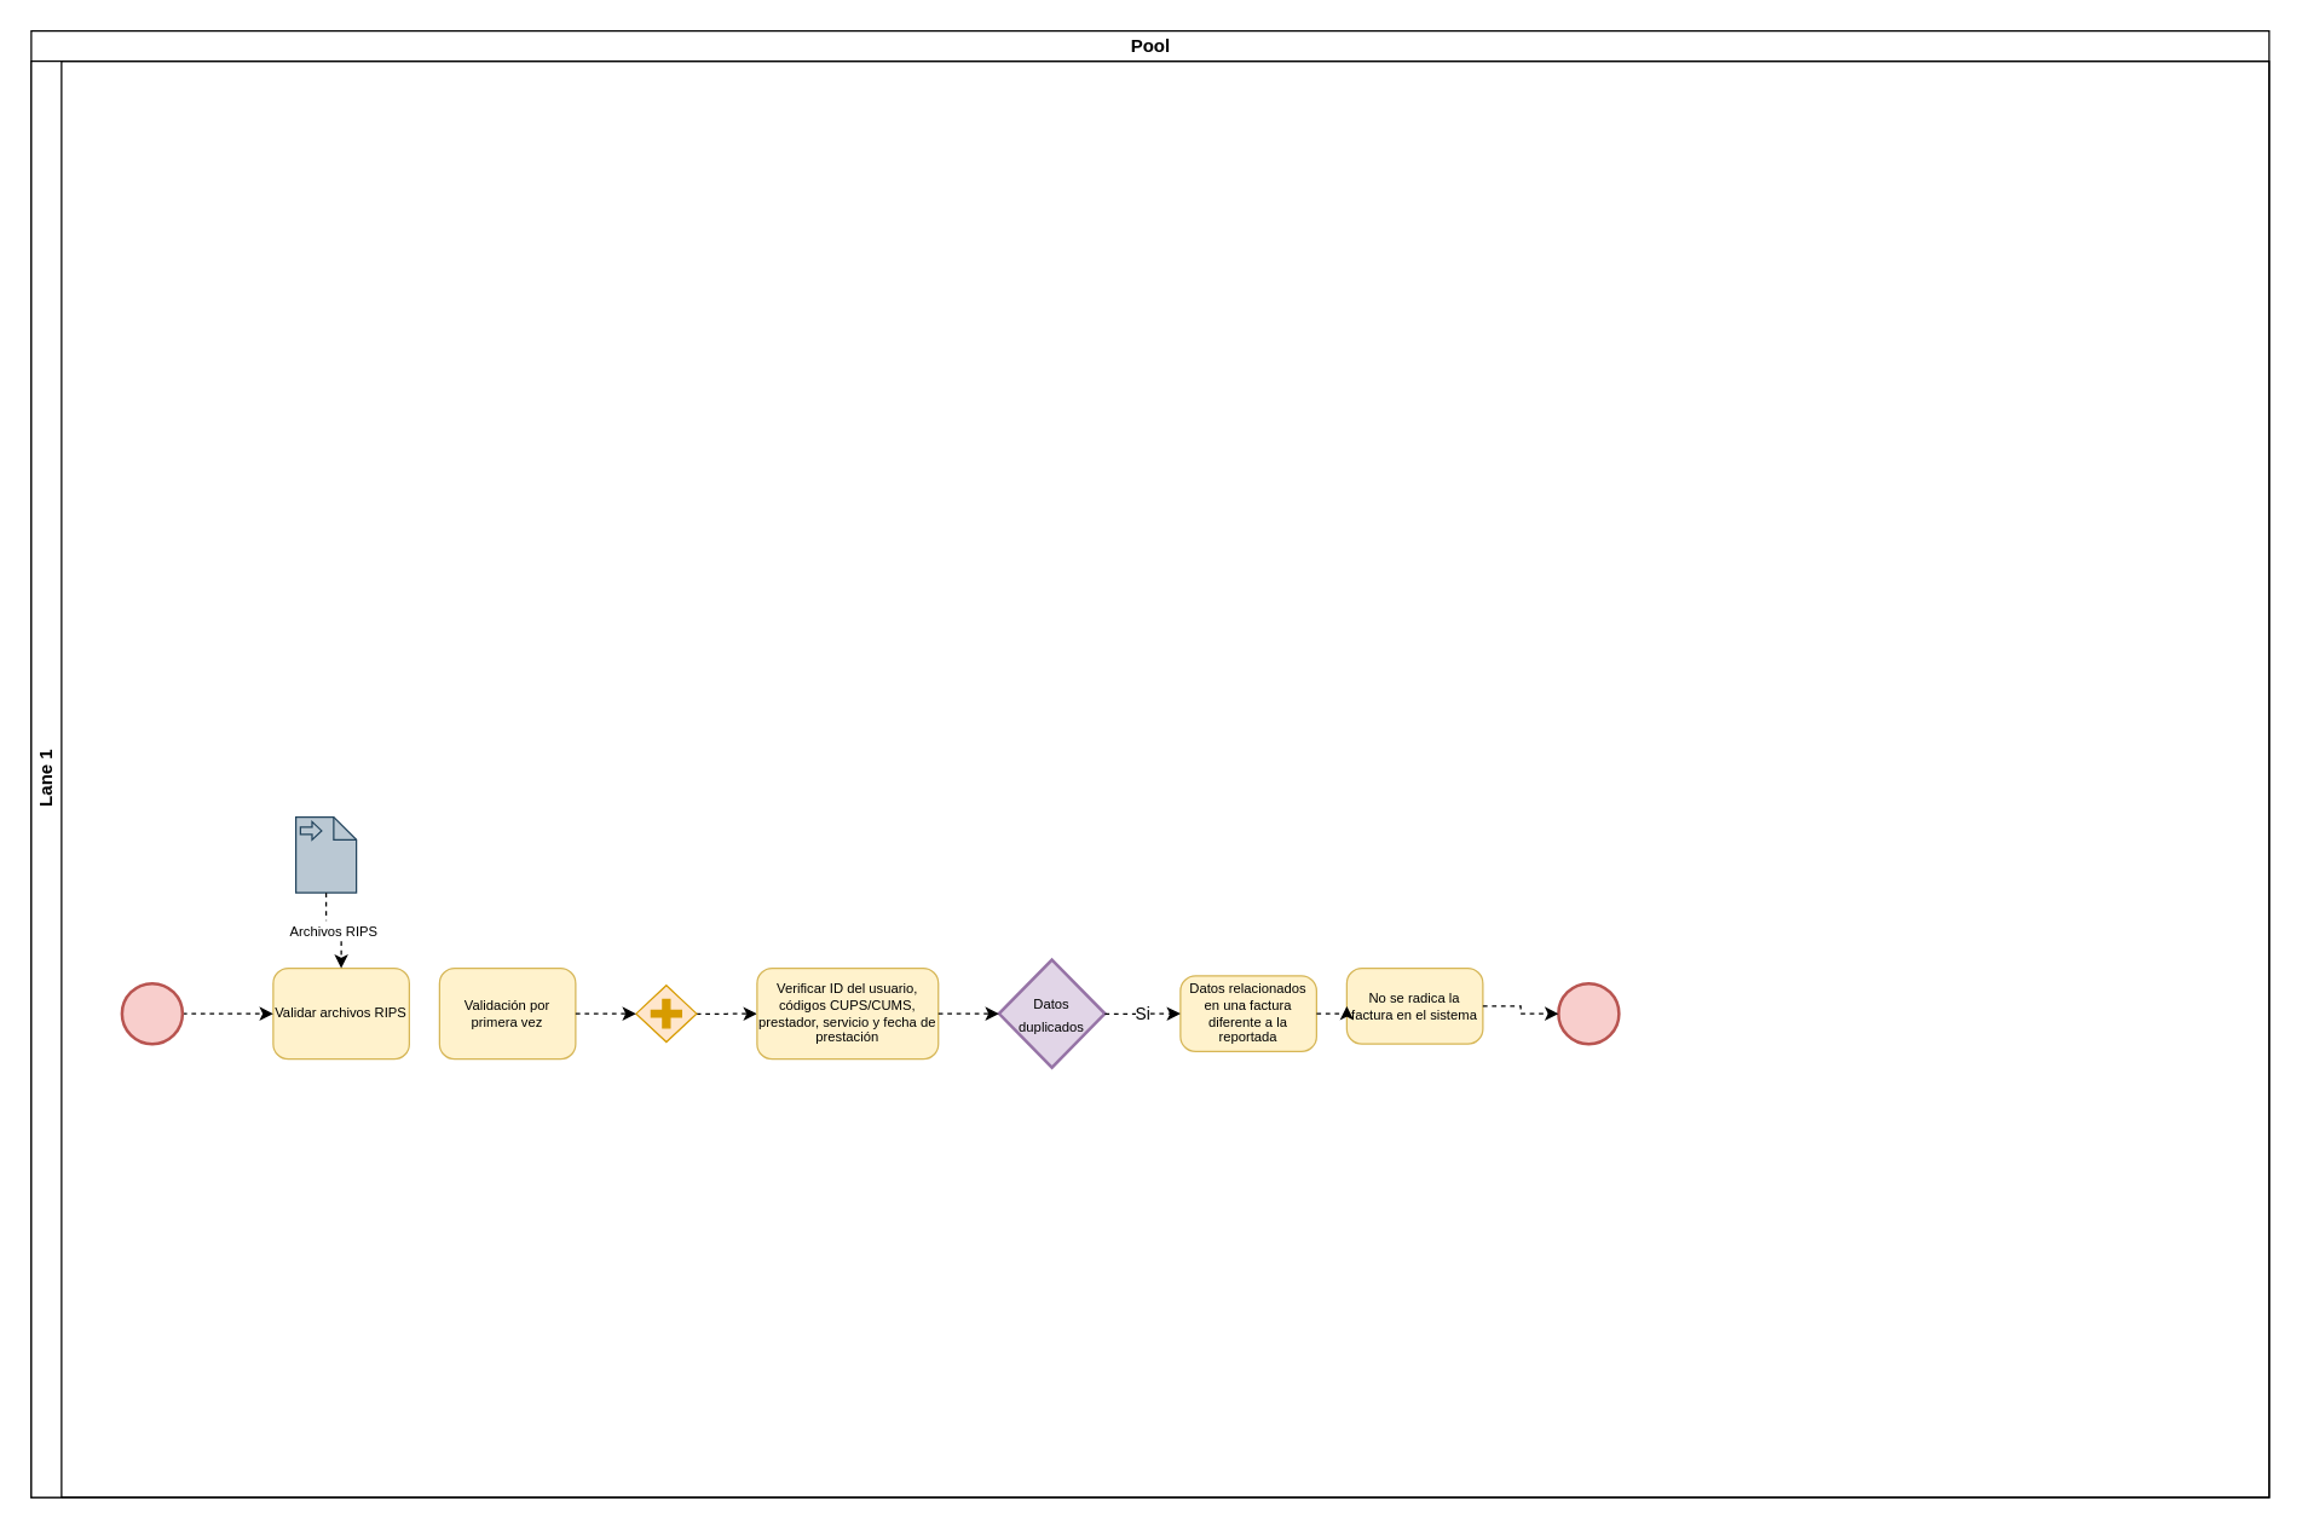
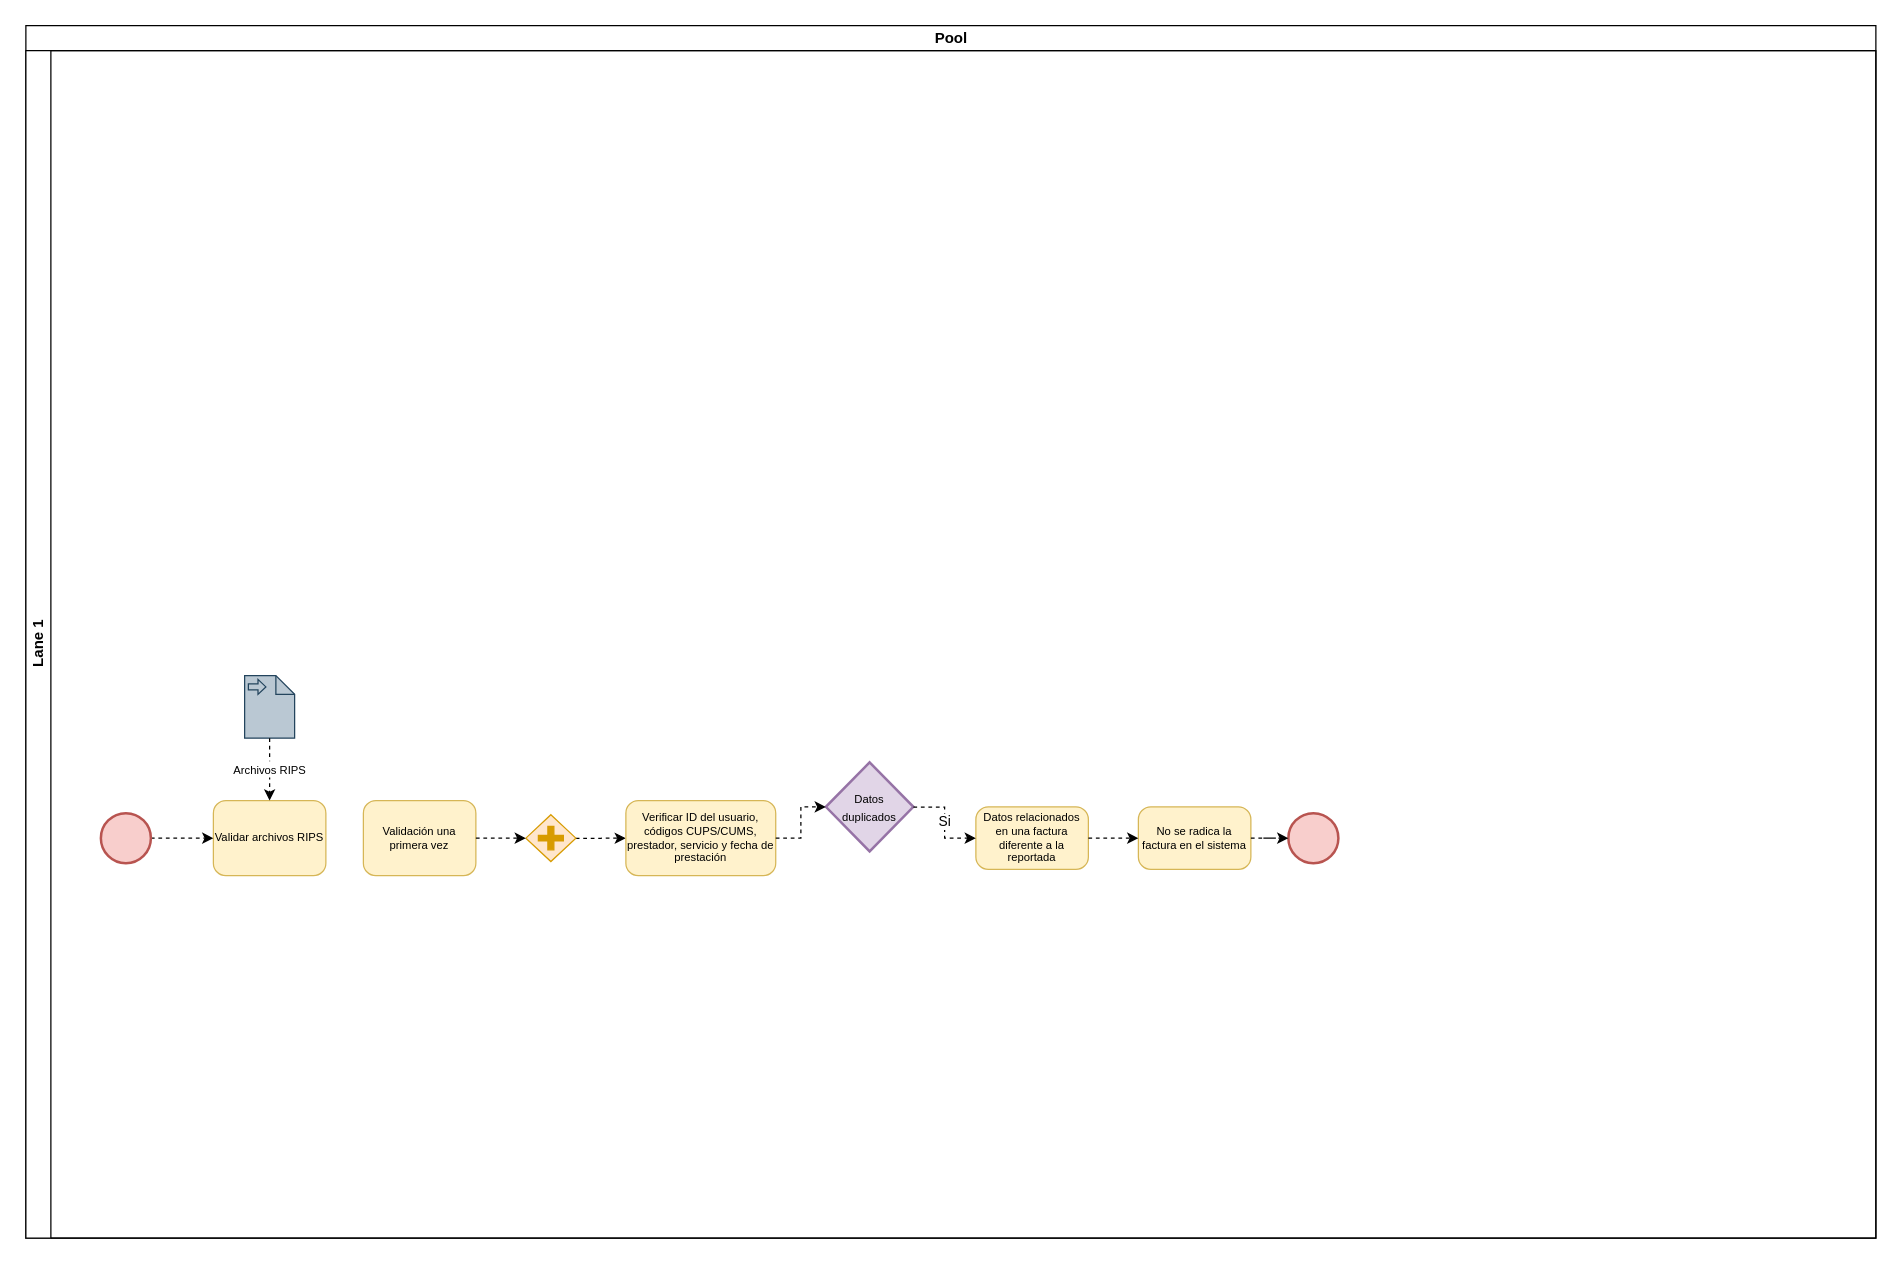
  <mxCell id="0" />
  <mxCell id="1" parent="0" />
  <mxCell id="2" value="Pool" style="swimlane;childLayout=stackLayout;resizeParent=1;resizeParentMax=0;horizontal=1;startSize=20;horizontalStack=0;html=1;" parent="1" vertex="1"><mxGeometry x="20" y="20" width="1480" height="970" as="geometry" /></mxCell>
  <mxCell id="3" value="Lane 1" style="swimlane;startSize=20;horizontal=0;html=1;" parent="2" vertex="1"><mxGeometry y="20" width="1480" height="950" as="geometry" /></mxCell>
  <mxCell id="4" value="" style="strokeWidth=2;html=1;shape=mxgraph.flowchart.start_2;whiteSpace=wrap;fillColor=#f8cecc;strokeColor=#b85450;" parent="3" vertex="1"><mxGeometry x="1010" y="610" width="40" height="40" as="geometry" /></mxCell>
- <mxCell id="5" value="Validar archivos RIPS" style="points=[[0.25,0,0],[0.5,0,0],[0.75,0,0],[1,0.25,0],[1,0.5,0],[1,0.75,0],[0.75,1,0],[0.5,1,0],[0.25,1,0],[0,0.75,0],[0,0.5,0],[0,0.25,0]];shape=mxgraph.bpmn.task;whiteSpace=wrap;rectStyle=rounded;size=10;html=1;taskMarker=abstract;fontSize=9;fillColor=#fff2cc;strokeColor=#d6b656;" parent="3" vertex="1"><mxGeometry x="160" y="600" width="90" height="60" as="geometry" /></mxCell>
+ <mxCell id="5" value="Validar archivos RIPS" style="points=[[0.25,0,0],[0.5,0,0],[0.75,0,0],[1,0.25,0],[1,0.5,0],[1,0.75,0],[0.75,1,0],[0.5,1,0],[0.25,1,0],[0,0.75,0],[0,0.5,0],[0,0.25,0]];shape=mxgraph.bpmn.task;whiteSpace=wrap;rectStyle=rounded;size=10;html=1;taskMarker=abstract;fontSize=9;fillColor=#fff2cc;strokeColor=#d6b656;" parent="3" vertex="1"><mxGeometry x="150" y="600" width="90" height="60" as="geometry" /></mxCell>
  <mxCell id="6" value="" style="shape=mxgraph.bpmn.data;labelPosition=center;verticalLabelPosition=bottom;align=center;verticalAlign=top;whiteSpace=wrap;size=15;html=1;bpmnTransferType=input;fontSize=9;fillColor=#bac8d3;strokeColor=#23445d;" parent="3" vertex="1"><mxGeometry x="175" y="500" width="40" height="50" as="geometry" /></mxCell>
  <mxCell id="7" value="&lt;font style=&quot;font-size: 9px;&quot;&gt;Archivos RIPS&lt;/font&gt;" style="edgeStyle=orthogonalEdgeStyle;rounded=0;orthogonalLoop=1;jettySize=auto;html=1;dashed=1;entryX=0.5;entryY=0;entryDx=0;entryDy=0;entryPerimeter=0;" parent="3" source="6" target="5" edge="1"><mxGeometry relative="1" as="geometry"><mxPoint x="345" y="600" as="targetPoint" /></mxGeometry></mxCell>
- <mxCell id="8" value="Validación por primera vez" style="points=[[0.25,0,0],[0.5,0,0],[0.75,0,0],[1,0.25,0],[1,0.5,0],[1,0.75,0],[0.75,1,0],[0.5,1,0],[0.25,1,0],[0,0.75,0],[0,0.5,0],[0,0.25,0]];shape=mxgraph.bpmn.task;whiteSpace=wrap;rectStyle=rounded;size=10;html=1;taskMarker=abstract;fontSize=9;fillColor=#fff2cc;strokeColor=#d6b656;" parent="3" vertex="1"><mxGeometry x="270" y="600" width="90" height="60" as="geometry" /></mxCell>
+ <mxCell id="8" value="Validación una primera vez" style="points=[[0.25,0,0],[0.5,0,0],[0.75,0,0],[1,0.25,0],[1,0.5,0],[1,0.75,0],[0.75,1,0],[0.5,1,0],[0.25,1,0],[0,0.75,0],[0,0.5,0],[0,0.25,0]];shape=mxgraph.bpmn.task;whiteSpace=wrap;rectStyle=rounded;size=10;html=1;taskMarker=abstract;fontSize=9;fillColor=#fff2cc;strokeColor=#d6b656;" parent="3" vertex="1"><mxGeometry x="270" y="600" width="90" height="60" as="geometry" /></mxCell>
  <mxCell id="9" style="edgeStyle=orthogonalEdgeStyle;rounded=0;orthogonalLoop=1;jettySize=auto;html=1;entryX=0;entryY=0.5;entryDx=0;entryDy=0;entryPerimeter=0;dashed=1;" parent="3" source="10" target="12" edge="1"><mxGeometry relative="1" as="geometry" /></mxCell>
  <mxCell id="10" value="" style="points=[[0.25,0.25,0],[0.5,0,0],[0.75,0.25,0],[1,0.5,0],[0.75,0.75,0],[0.5,1,0],[0.25,0.75,0],[0,0.5,0]];shape=mxgraph.bpmn.gateway2;html=1;verticalLabelPosition=bottom;labelBackgroundColor=#ffffff;verticalAlign=top;align=center;perimeter=rhombusPerimeter;outlineConnect=0;outline=none;symbol=none;gwType=parallel;fillColor=#ffe6cc;strokeColor=#d79b00;" parent="3" vertex="1"><mxGeometry x="400" y="611.25" width="40" height="37.5" as="geometry" /></mxCell>
  <mxCell id="11" style="edgeStyle=orthogonalEdgeStyle;rounded=0;orthogonalLoop=1;jettySize=auto;html=1;entryX=0;entryY=0.5;entryDx=0;entryDy=0;entryPerimeter=0;dashed=1;" parent="3" source="8" target="10" edge="1"><mxGeometry relative="1" as="geometry" /></mxCell>
  <mxCell id="12" value="Verificar ID del usuario, códigos CUPS/CUMS, prestador, servicio y fecha de prestación" style="points=[[0.25,0,0],[0.5,0,0],[0.75,0,0],[1,0.25,0],[1,0.5,0],[1,0.75,0],[0.75,1,0],[0.5,1,0],[0.25,1,0],[0,0.75,0],[0,0.5,0],[0,0.25,0]];shape=mxgraph.bpmn.task;whiteSpace=wrap;rectStyle=rounded;size=10;html=1;taskMarker=abstract;fontSize=9;fillColor=#fff2cc;strokeColor=#d6b656;" parent="3" vertex="1"><mxGeometry x="480" y="600" width="119.89" height="60" as="geometry" /></mxCell>
- <mxCell id="13" value="&lt;font style=&quot;font-size: 9px;&quot;&gt;Datos duplicados&lt;/font&gt;" style="strokeWidth=2;html=1;shape=mxgraph.flowchart.decision;whiteSpace=wrap;fillColor=#e1d5e7;strokeColor=#9673a6;" parent="3" vertex="1"><mxGeometry x="640.0" y="594.38" width="70" height="71.25" as="geometry" /></mxCell>
+ <mxCell id="13" value="&lt;font style=&quot;font-size: 9px;&quot;&gt;Datos duplicados&lt;/font&gt;" style="strokeWidth=2;html=1;shape=mxgraph.flowchart.decision;whiteSpace=wrap;fillColor=#e1d5e7;strokeColor=#9673a6;" parent="3" vertex="1"><mxGeometry x="640.0" y="569.38" width="70" height="71.25" as="geometry" /></mxCell>
  <mxCell id="14" style="edgeStyle=orthogonalEdgeStyle;rounded=0;orthogonalLoop=1;jettySize=auto;html=1;dashed=1;entryX=0;entryY=0.5;entryDx=0;entryDy=0;entryPerimeter=0;" parent="3" source="12" target="13" edge="1"><mxGeometry relative="1" as="geometry"><mxPoint x="910" y="600.01" as="targetPoint" /><Array as="points" /></mxGeometry></mxCell>
  <mxCell id="15" value="Datos relacionados en una factura diferente a la reportada" style="points=[[0.25,0,0],[0.5,0,0],[0.75,0,0],[1,0.25,0],[1,0.5,0],[1,0.75,0],[0.75,1,0],[0.5,1,0],[0.25,1,0],[0,0.75,0],[0,0.5,0],[0,0.25,0]];shape=mxgraph.bpmn.task;whiteSpace=wrap;rectStyle=rounded;size=10;html=1;taskMarker=abstract;fontSize=9;fillColor=#fff2cc;strokeColor=#d6b656;" parent="3" vertex="1"><mxGeometry x="760" y="605" width="90" height="50" as="geometry" /></mxCell>
  <mxCell id="16" value="Si" style="edgeStyle=orthogonalEdgeStyle;rounded=0;orthogonalLoop=1;jettySize=auto;html=1;dashed=1;entryX=0;entryY=0.5;entryDx=0;entryDy=0;entryPerimeter=0;" parent="3" source="13" target="15" edge="1"><mxGeometry relative="1" as="geometry"><mxPoint x="1070" y="630.005" as="targetPoint" /></mxGeometry></mxCell>
- <mxCell id="17" value="No se radica la factura en el sistema" style="points=[[0.25,0,0],[0.5,0,0],[0.75,0,0],[1,0.25,0],[1,0.5,0],[1,0.75,0],[0.75,1,0],[0.5,1,0],[0.25,1,0],[0,0.75,0],[0,0.5,0],[0,0.25,0]];shape=mxgraph.bpmn.task;whiteSpace=wrap;rectStyle=rounded;size=10;html=1;taskMarker=abstract;fontSize=9;fillColor=#fff2cc;strokeColor=#d6b656;" parent="3" vertex="1"><mxGeometry x="870" y="600" width="90" height="50" as="geometry" /></mxCell>
+ <mxCell id="17" value="No se radica la factura en el sistema" style="points=[[0.25,0,0],[0.5,0,0],[0.75,0,0],[1,0.25,0],[1,0.5,0],[1,0.75,0],[0.75,1,0],[0.5,1,0],[0.25,1,0],[0,0.75,0],[0,0.5,0],[0,0.25,0]];shape=mxgraph.bpmn.task;whiteSpace=wrap;rectStyle=rounded;size=10;html=1;taskMarker=abstract;fontSize=9;fillColor=#fff2cc;strokeColor=#d6b656;" parent="3" vertex="1"><mxGeometry x="890" y="605" width="90" height="50" as="geometry" /></mxCell>
  <mxCell id="18" style="edgeStyle=orthogonalEdgeStyle;rounded=0;orthogonalLoop=1;jettySize=auto;html=1;dashed=1;entryX=0;entryY=0.5;entryDx=0;entryDy=0;entryPerimeter=0;" parent="3" source="15" target="17" edge="1"><mxGeometry relative="1" as="geometry"><mxPoint x="1220" y="630" as="targetPoint" /></mxGeometry></mxCell>
  <mxCell id="19" style="edgeStyle=orthogonalEdgeStyle;rounded=0;orthogonalLoop=1;jettySize=auto;html=1;entryX=0;entryY=0.5;entryDx=0;entryDy=0;entryPerimeter=0;dashed=1;" parent="3" source="17" target="4" edge="1"><mxGeometry relative="1" as="geometry"><mxPoint x="1350" y="630.01" as="targetPoint" /></mxGeometry></mxCell>
  <mxCell id="20" style="edgeStyle=orthogonalEdgeStyle;rounded=0;orthogonalLoop=1;jettySize=auto;html=1;dashed=1;entryX=0;entryY=0.5;entryDx=0;entryDy=0;entryPerimeter=0;" parent="1" source="21" target="5" edge="1"><mxGeometry relative="1" as="geometry"><mxPoint x="160" y="670" as="targetPoint" /></mxGeometry></mxCell>
  <mxCell id="21" value="" style="strokeWidth=2;html=1;shape=mxgraph.flowchart.start_2;whiteSpace=wrap;fillColor=#f8cecc;strokeColor=#b85450;" parent="1" vertex="1"><mxGeometry x="80" y="650" width="40" height="40" as="geometry" /></mxCell>
